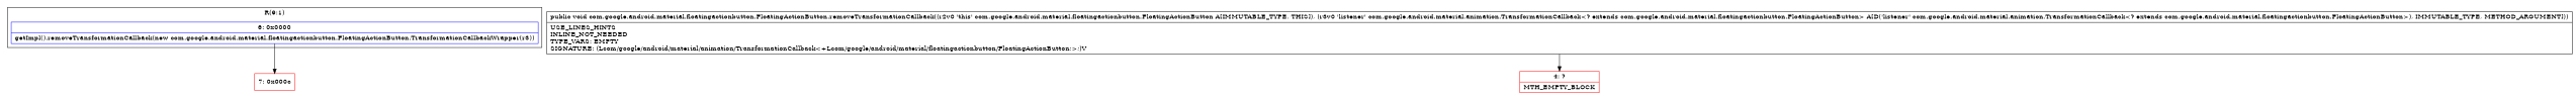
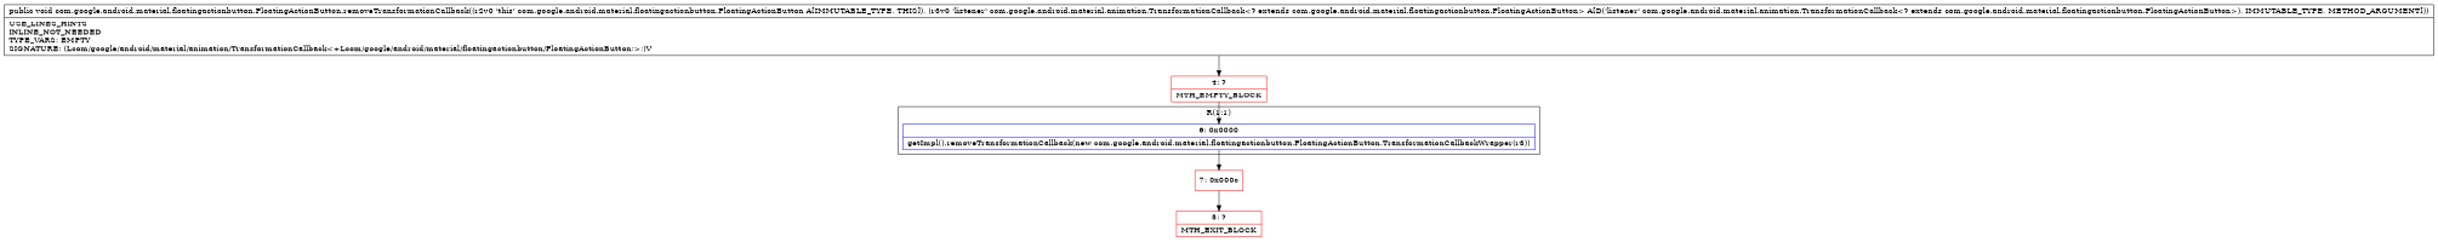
  digraph {
    node [color=red shape=record]
    n1 [color=blue label="{6\:\ 0x0000|getImpl().removeTransformationCallback(new com.google.android.material.floatingactionbutton.FloatingActionButton.TransformationCallbackWrapper(r3))\l}"]
    n2 [label="{7\:\ 0x000c}"]
+   n3 [label="{5\:\ ?|MTH_EXIT_BLOCK\l}"]
    n4 [label="{4\:\ ?|MTH_EMPTY_BLOCK\l}"]
    n5 [label="{public void com.google.android.material.floatingactionbutton.FloatingActionButton.removeTransformationCallback((r2v0 'this' com.google.android.material.floatingactionbutton.FloatingActionButton A[IMMUTABLE_TYPE, THIS]), (r3v0 'listener' com.google.android.material.animation.TransformationCallback\<? extends com.google.android.material.floatingactionbutton.FloatingActionButton\> A[D('listener' com.google.android.material.animation.TransformationCallback\<? extends com.google.android.material.floatingactionbutton.FloatingActionButton\>), IMMUTABLE_TYPE, METHOD_ARGUMENT]))  | USE_LINES_HINTS\lINLINE_NOT_NEEDED\lTYPE_VARS: EMPTY\lSIGNATURE: (Lcom\/google\/android\/material\/animation\/TransformationCallback\<+Lcom\/google\/android\/material\/floatingactionbutton\/FloatingActionButton;\>;)V\l}" color=""]
    subgraph cluster_1 {
-     label="R(9:1)"
+     label="R(1:1)"
      n1
    }
    n1 -> n2
+   n2 -> n3
+   n4 -> n1
    n5 -> n4
  }
